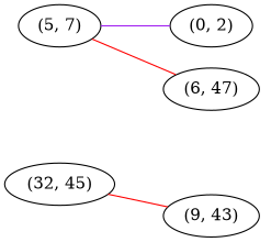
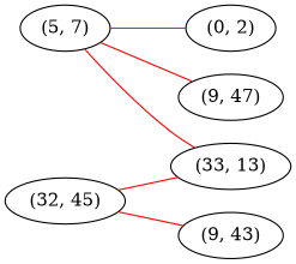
  graph {
    rankdir=LR
    edge [color=red weight=1]
    n1 [label="(5, 7)"]
    n2 [label="(0, 2)"]
-   "(6, 47)"
+   "(33, 13)"
+   "(6, 47)" [label="(9, 47)"]
    "(32, 45)"
    "(9, 43)"
    n1 -- n2 [color=purple weight=4]
+   n1 -- "(33, 13)"
    n1 -- "(6, 47)"
+   "(32, 45)" -- "(33, 13)"
    "(32, 45)" -- "(9, 43)"
  }
